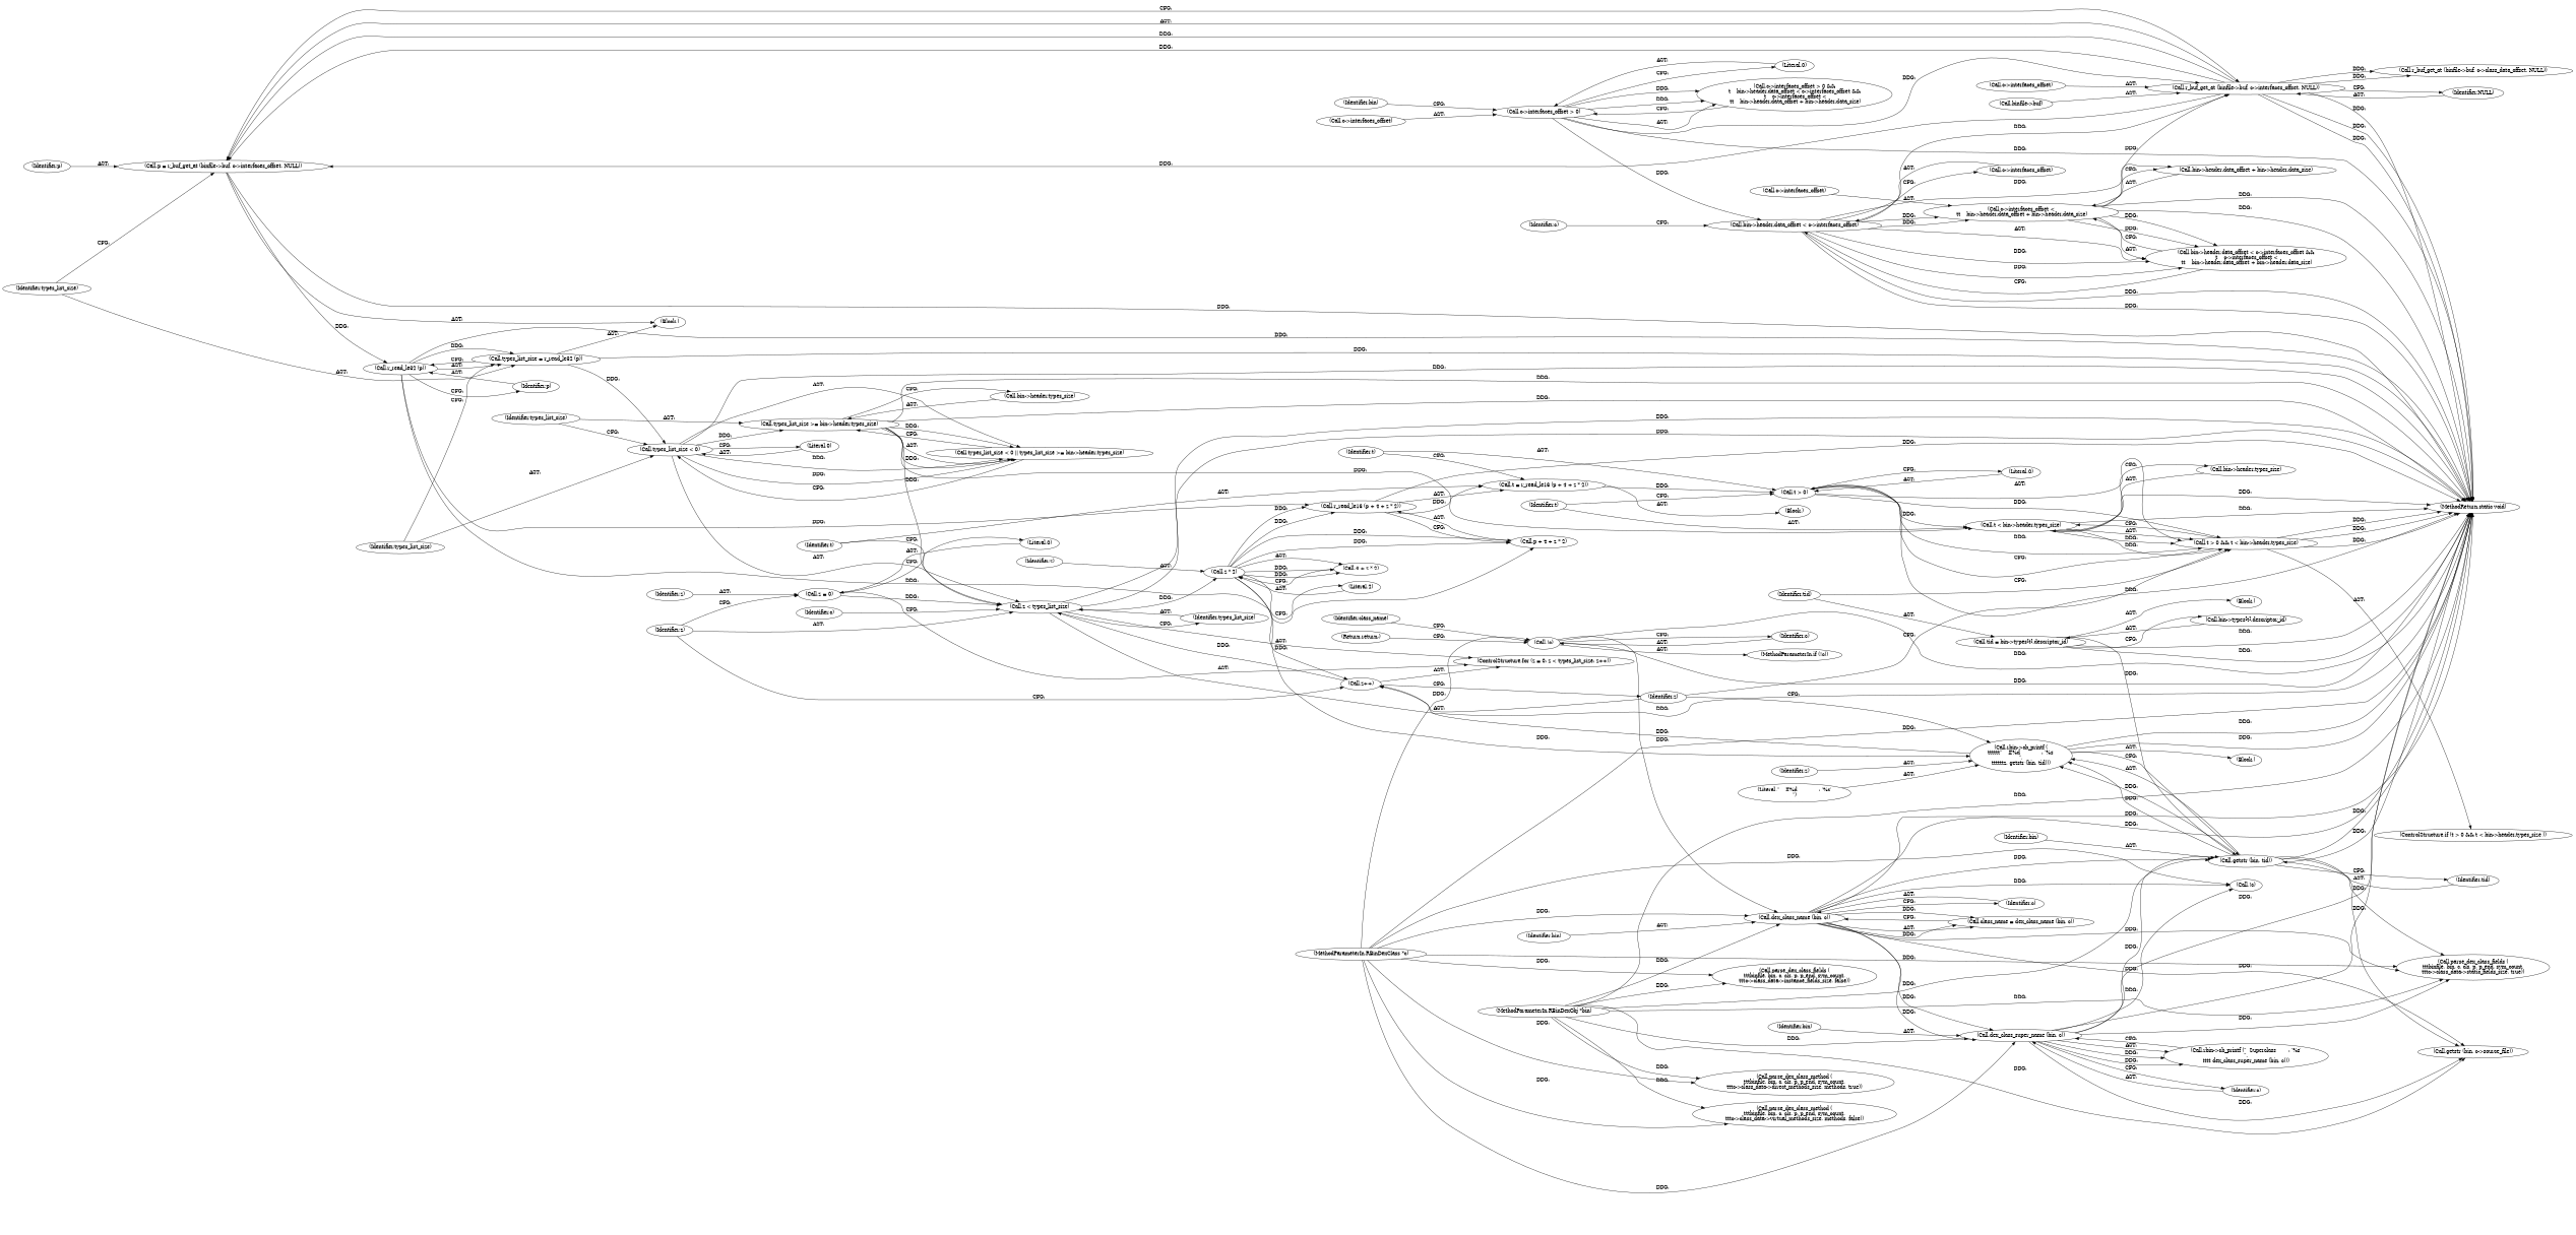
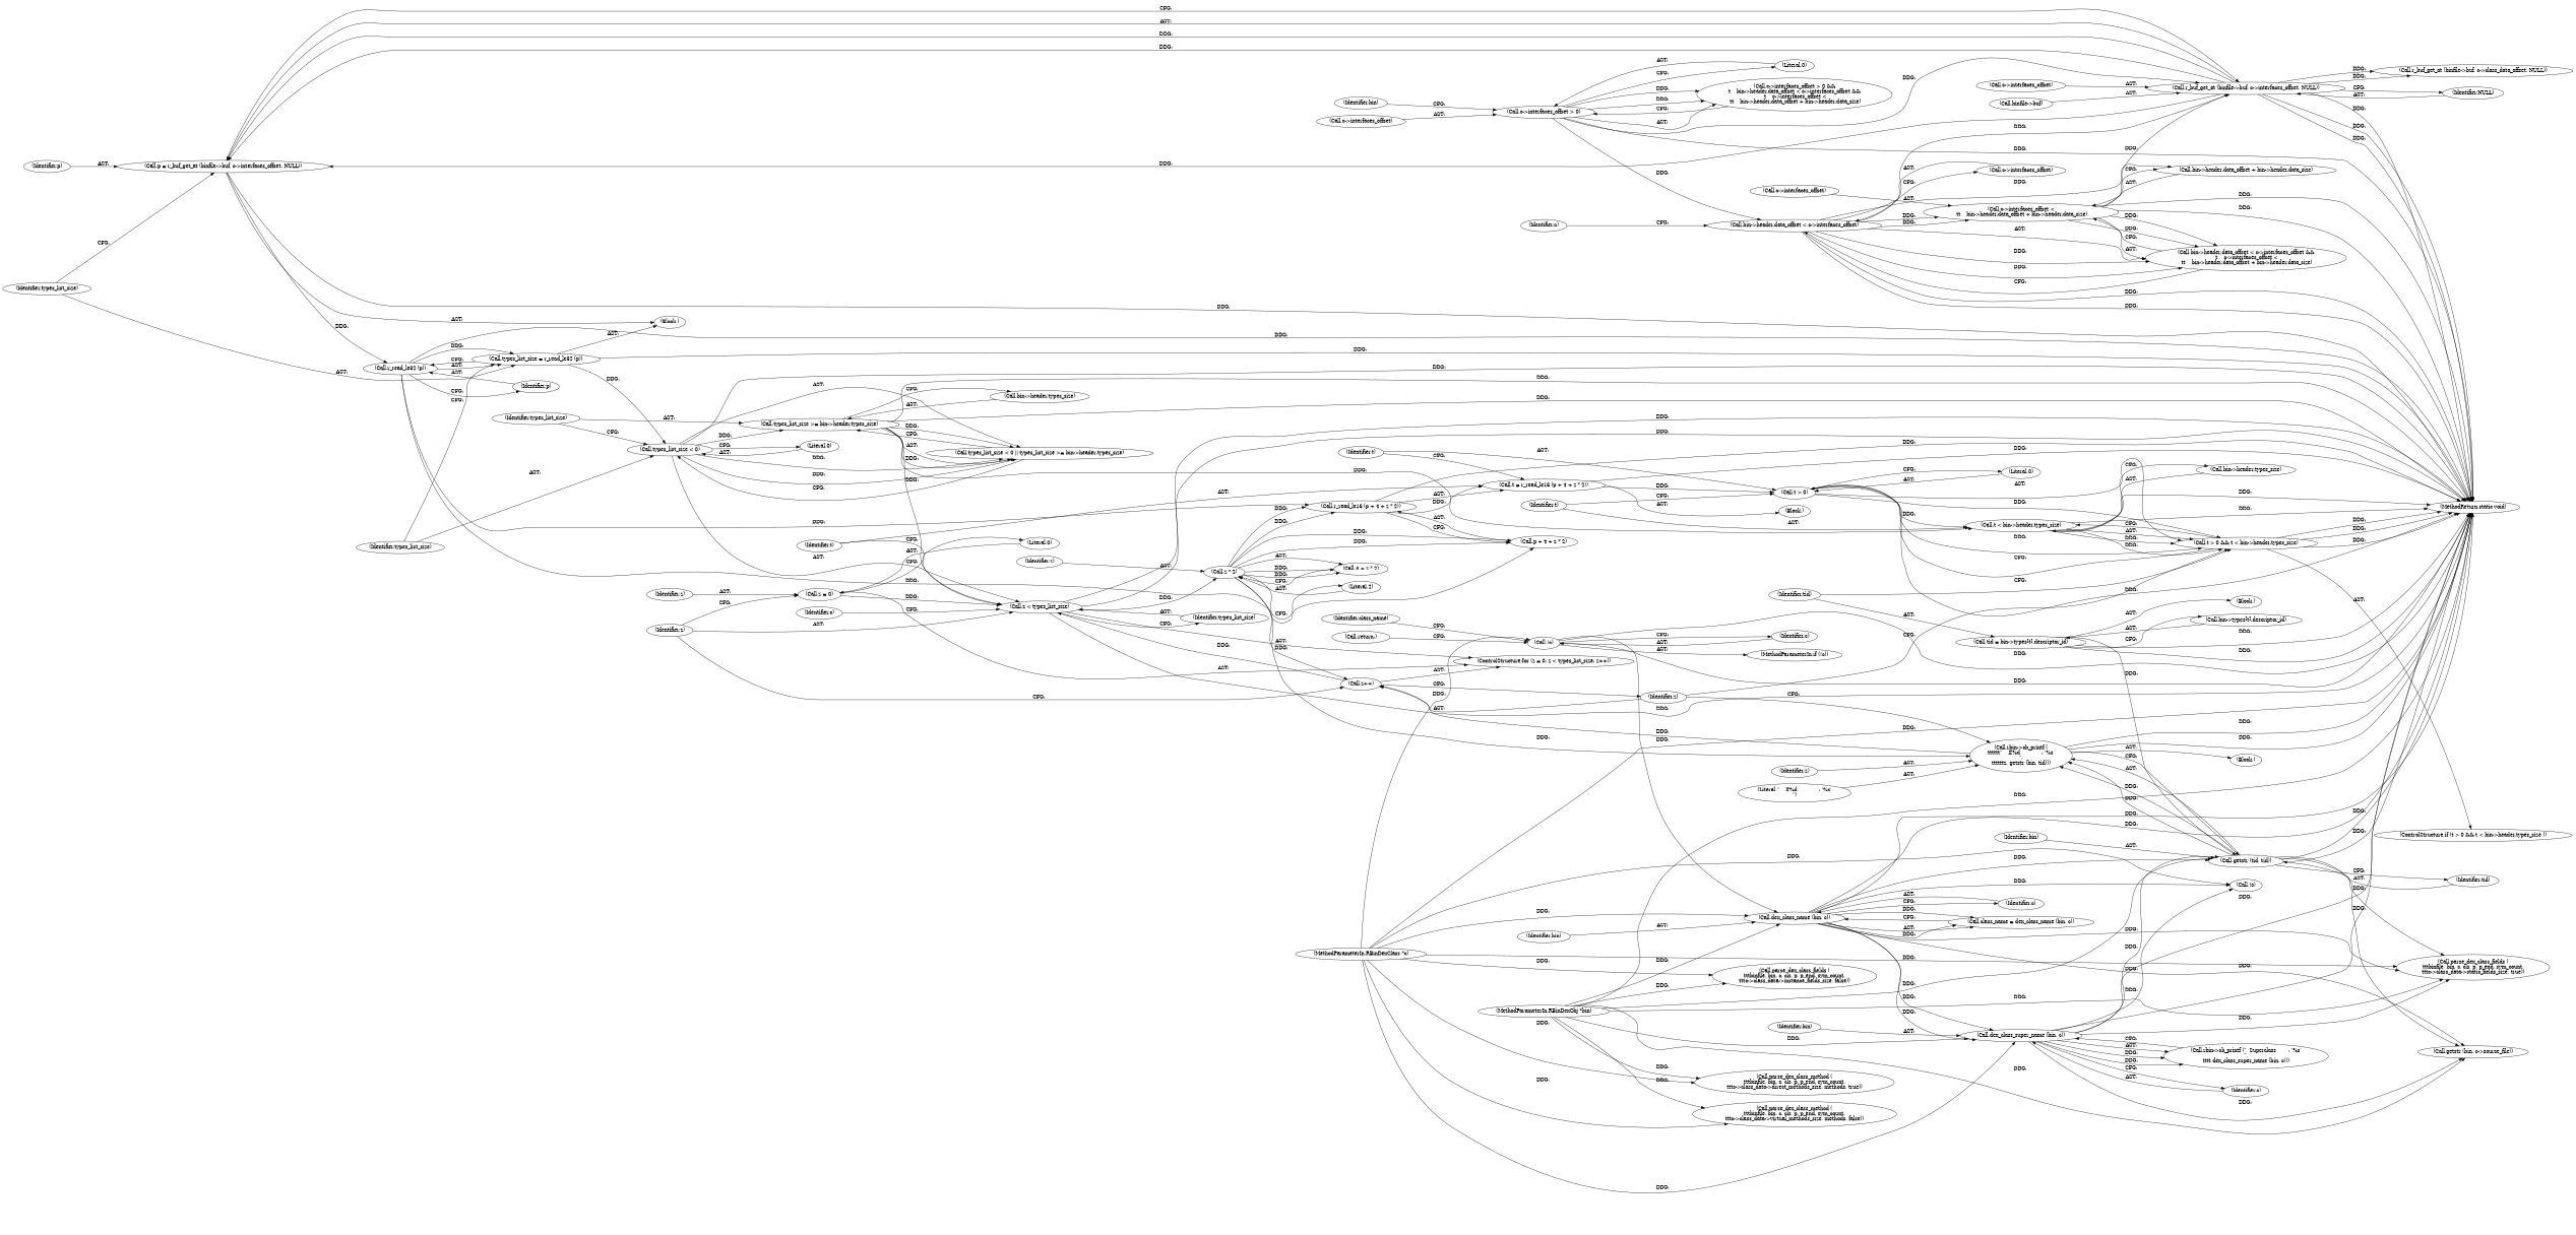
  digraph {
    rankdir=LR
    n1 [label="(Call,t = r_read_le16 (p + 4 + z * 2))"]
    n2 [label="(Call,t > 0)"]
    n3 [label="(Block,)"]
    n4 [label="(MethodReturn,static void)"]
    n5 [label="(Call,r_read_le16 (p + 4 + z * 2))"]
    n6 [label="(Call,p + 4 + z * 2)"]
    n7 [label="(Call,t < bin->header.types_size)"]
    n8 [label="(Call,t > 0 && t < bin->header.types_size)"]
    n9 [label="(Literal,0)"]
    n10 [label="(Call,r_read_le32 (p))"]
    n11 [label="(Call,types_list_size = r_read_le32 (p))"]
    n12 [label="(Identifier,p)"]
    n13 [label="(Block,)"]
    n14 [label="(Call,types_list_size < 0)"]
    n15 [label="(Call,p = r_buf_get_at (binfile->buf, c->interfaces_offset, NULL))"]
    n16 [label="(Call,r_buf_get_at (binfile->buf, c->interfaces_offset, NULL))"]
    n17 [label="(Identifier,NULL)"]
    n18 [label="(Call,r_buf_get_at (binfile->buf, c->class_data_offset, NULL))"]
    n19 [label="(Call,bin->header.data_offset < c->interfaces_offset)"]
    n20 [label="(Call,c->interfaces_offset <\n \t\t    bin->header.data_offset + bin->header.data_size)"]
    n21 [label="(Call,bin->header.data_offset + bin->header.data_size)"]
    n22 [label="(Call,c->interfaces_offset)"]
    n23 [label="(Call,bin->header.data_offset < c->interfaces_offset &&\n \t    c->interfaces_offset <\n \t\t    bin->header.data_offset + bin->header.data_size)"]
    n24 [label="(Call,c->interfaces_offset > 0)"]
    n25 [label="(Call,c->interfaces_offset > 0 &&\n\t    bin->header.data_offset < c->interfaces_offset &&\n \t    c->interfaces_offset <\n \t\t    bin->header.data_offset + bin->header.data_size)"]
    n26 [label="(Literal,0)"]
    n27 [label="(Call,z * 2)"]
    n28 [label="(Call,z++)"]
    n29 [label="(Call,rbin->cb_printf (\n\t\t\t\t\t\t\"    #%d              : '%s'\n\",\n\t\t\t\t\t\tz, getstr (bin, tid)))"]
    n30 [label="(Call,4 + z * 2)"]
    n31 [label="(Literal,2)"]
    n32 [label="(Call,z < types_list_size)"]
    n33 [label="(ControlStructure,for (z = 0; z < types_list_size; z++))"]
    n34 [label="(Identifier,z)"]
-   n35 [label="(Call,getstr (bin, tid))"]
+   n35 [label="(Call,getstr (tid, tid))"]
    n36 [label="(Block,)"]
    n37 [label="(Identifier,types_list_size)"]
    n38 [label="(Call,z = 0)"]
    n39 [label="(Literal,0)"]
    n40 [label="(Identifier,tid)"]
    n41 [label="(Call,getstr (bin, c->source_file))"]
    n42 [label="(Call,parse_dex_class_fields (\n\t\t\tbinfile, bin, c, cls, p, p_end, sym_count,\n\t\t\tc->class_data->static_fields_size, true))"]
    n43 [label="(Call,dex_class_name (bin, c))"]
    n44 [label="(Call,dex_class_super_name (bin, c))"]
    n45 [label="(Identifier,c)"]
    n46 [label="(Call,class_name = dex_class_name (bin, c))"]
    n47 [label="(Call,!c)"]
    n48 [label="(Identifier,c)"]
    n49 [label="(Call,rbin->cb_printf (\"  Superclass        : '%s'\n\",\n\t\t\t\t dex_class_super_name (bin, c)))"]
    n50 [label="(MethodParameterIn,RBinDexObj *bin)"]
    n51 [label="(Call,parse_dex_class_fields (\n\t\t\tbinfile, bin, c, cls, p, p_end, sym_count,\n\t\t\tc->class_data->instance_fields_size, false))"]
    n52 [label="(Call,parse_dex_class_method (\n\t\t\tbinfile, bin, c, cls, p, p_end, sym_count,\n\t\t\tc->class_data->direct_methods_size, methods, true))"]
    n53 [label="(Call,parse_dex_class_method (\n\t\t\tbinfile, bin, c, cls, p, p_end, sym_count,\n\t\t\tc->class_data->virtual_methods_size, methods, false))"]
    n54 [label="(Call,!c)"]
    n55 [label="(Identifier,c)"]
    n56 [label="(MethodParameterIn,if (!c))"]
    n57 [label="(MethodParameterIn,RBinDexClass *c)"]
    n58 [label="(Call,tid = bin->types[t].descriptor_id)"]
    n59 [label="(Block,)"]
    n60 [label="(Call,bin->types[t].descriptor_id)"]
    n61 [label="(Call,types_list_size >= bin->header.types_size)"]
    n62 [label="(Call,types_list_size < 0 || types_list_size >= bin->header.types_size)"]
    n63 [label="(Call,bin->header.types_size)"]
    n64 [label="(Call,bin->header.types_size)"]
    n65 [label="(Literal,0)"]
    n66 [label="(ControlStructure,if (t > 0 && t < bin->header.types_size ))"]
    n67 [label="(Identifier,c)"]
    n68 [label="(Call,c->interfaces_offset)"]
-   n69 [label="(Return,return;)"]
+   n69 [label="(Call,return;)"]
    n70 [label="(Identifier,bin)"]
    n71 [label="(Identifier,bin)"]
    n72 [label="(Call,binfile->buf)"]
    n73 [label="(Identifier,tid)"]
    n74 [label="(Identifier,t)"]
    n75 [label="(Identifier,class_name)"]
    n76 [label="(Identifier,bin)"]
    n77 [label="(Identifier,p)"]
    n78 [label="(Identifier,types_list_size)"]
    n79 [label="(Identifier,z)"]
    n80 [label="(Identifier,types_list_size)"]
    n81 [label="(Identifier,z)"]
    n82 [label="(Identifier,t)"]
    n83 [label="(Call,c->interfaces_offset)"]
    n84 [label="(Identifier,z)"]
    n85 [label="(Identifier,t)"]
    n86 [label="(Call,c->interfaces_offset)"]
    n87 [label="(Identifier,bin)"]
    n88 [label="(Literal,\"    #%d              : '%s'\n\")"]
    n89 [label="(Identifier,types_list_size)"]
    n90 [label="(Identifier,z)"]
    n91 [label="(Identifier,c)"]
    n1 -> n2 [label="DDG: "]
    n1 -> n3 [label="AST: "]
+   n1 -> n4 [label="DDG: "]
    n2 -> n4 [label="DDG: "]
    n2 -> n7 [label="DDG: "]
    n2 -> n8 [label="AST: "]
    n2 -> n8 [label="DDG: "]
    n2 -> n8 [label="DDG: "]
    n2 -> n9 [label="CFG: "]
    n5 -> n1 [label="AST: "]
    n5 -> n1 [label="DDG: "]
    n5 -> n4 [label="DDG: "]
    n5 -> n6 [label="CFG: "]
    n6 -> n5 [label="AST: "]
    n7 -> n4 [label="DDG: "]
    n7 -> n4 [label="DDG: "]
    n7 -> n8 [label="AST: "]
    n7 -> n8 [label="DDG: "]
    n7 -> n8 [label="DDG: "]
    n7 -> n64 [label="CFG: "]
    n8 -> n2 [label="CFG: "]
    n8 -> n4 [label="DDG: "]
    n8 -> n4 [label="DDG: "]
    n8 -> n4 [label="DDG: "]
    n8 -> n7 [label="CFG: "]
    n8 -> n66 [label="AST: "]
    n9 -> n2 [label="AST: "]
    n10 -> n4 [label="DDG: "]
    n10 -> n5 [label="DDG: "]
    n10 -> n6 [label="DDG: "]
    n10 -> n11 [label="AST: "]
    n10 -> n11 [label="DDG: "]
    n10 -> n12 [label="CFG: "]
    n11 -> n4 [label="DDG: "]
    n11 -> n10 [label="CFG: "]
    n11 -> n13 [label="AST: "]
    n11 -> n14 [label="DDG: "]
    n12 -> n10 [label="AST: "]
    n14 -> n4 [label="DDG: "]
    n14 -> n32 [label="AST: "]
    n14 -> n61 [label="DDG: "]
    n14 -> n62 [label="AST: "]
    n14 -> n62 [label="DDG: "]
    n14 -> n62 [label="DDG: "]
    n14 -> n65 [label="CFG: "]
    n15 -> n4 [label="DDG: "]
    n15 -> n10 [label="DDG: "]
    n15 -> n13 [label="AST: "]
    n15 -> n16 [label="CFG: "]
    n16 -> n4 [label="DDG: "]
    n16 -> n4 [label="DDG: "]
    n16 -> n4 [label="DDG: "]
    n16 -> n15 [label="AST: "]
    n16 -> n15 [label="DDG: "]
    n16 -> n15 [label="DDG: "]
    n16 -> n15 [label="DDG: "]
    n16 -> n17 [label="CFG: "]
    n16 -> n18 [label="DDG: "]
    n16 -> n18 [label="DDG: "]
    n17 -> n16 [label="AST: "]
    n19 -> n4 [label="DDG: "]
    n19 -> n4 [label="DDG: "]
    n19 -> n16 [label="DDG: "]
    n19 -> n20 [label="DDG: "]
    n19 -> n20 [label="DDG: "]
    n19 -> n21 [label="DDG: "]
    n19 -> n22 [label="CFG: "]
    n19 -> n23 [label="AST: "]
    n19 -> n23 [label="DDG: "]
    n19 -> n23 [label="DDG: "]
    n20 -> n4 [label="DDG: "]
    n20 -> n4 [label="DDG: "]
    n20 -> n16 [label="DDG: "]
    n20 -> n21 [label="CFG: "]
    n20 -> n23 [label="AST: "]
    n20 -> n23 [label="DDG: "]
    n20 -> n23 [label="DDG: "]
    n21 -> n20 [label="AST: "]
    n22 -> n19 [label="AST: "]
    n23 -> n19 [label="CFG: "]
    n23 -> n20 [label="CFG: "]
    n24 -> n4 [label="DDG: "]
    n24 -> n16 [label="DDG: "]
    n24 -> n19 [label="DDG: "]
    n24 -> n25 [label="AST: "]
    n24 -> n25 [label="DDG: "]
    n24 -> n25 [label="DDG: "]
    n24 -> n26 [label="CFG: "]
    n25 -> n24 [label="CFG: "]
    n26 -> n24 [label="AST: "]
    n27 -> n5 [label="DDG: "]
    n27 -> n5 [label="DDG: "]
    n27 -> n6 [label="DDG: "]
    n27 -> n6 [label="DDG: "]
    n27 -> n28 [label="DDG: "]
    n27 -> n29 [label="DDG: "]
    n27 -> n30 [label="AST: "]
    n27 -> n30 [label="DDG: "]
    n27 -> n30 [label="DDG: "]
    n27 -> n31 [label="CFG: "]
    n28 -> n32 [label="DDG: "]
    n28 -> n33 [label="AST: "]
    n28 -> n34 [label="CFG: "]
    n29 -> n4 [label="DDG: "]
    n29 -> n4 [label="DDG: "]
    n29 -> n28 [label="DDG: "]
    n29 -> n35 [label="CFG: "]
    n29 -> n36 [label="AST: "]
    n30 -> n27 [label="CFG: "]
    n31 -> n27 [label="AST: "]
    n32 -> n4 [label="DDG: "]
    n32 -> n4 [label="DDG: "]
    n32 -> n4 [label="DDG: "]
    n32 -> n27 [label="DDG: "]
    n32 -> n33 [label="AST: "]
    n32 -> n37 [label="CFG: "]
    n34 -> n8 [label="CFG: "]
    n34 -> n28 [label="AST: "]
    n34 -> n29 [label="CFG: "]
    n35 -> n4 [label="DDG: "]
    n35 -> n4 [label="DDG: "]
    n35 -> n29 [label="AST: "]
    n35 -> n29 [label="DDG: "]
    n35 -> n29 [label="DDG: "]
    n35 -> n40 [label="CFG: "]
    n35 -> n41 [label="DDG: "]
    n35 -> n42 [label="DDG: "]
    n37 -> n32 [label="AST: "]
    n38 -> n32 [label="DDG: "]
    n38 -> n33 [label="AST: "]
    n38 -> n39 [label="CFG: "]
    n39 -> n38 [label="AST: "]
    n40 -> n35 [label="AST: "]
    n43 -> n4 [label="DDG: "]
    n43 -> n4 [label="DDG: "]
    n43 -> n35 [label="DDG: "]
    n43 -> n41 [label="DDG: "]
    n43 -> n42 [label="DDG: "]
    n43 -> n44 [label="DDG: "]
    n43 -> n44 [label="DDG: "]
    n43 -> n45 [label="CFG: "]
    n43 -> n46 [label="AST: "]
    n43 -> n46 [label="DDG: "]
    n43 -> n46 [label="DDG: "]
    n43 -> n47 [label="DDG: "]
    n44 -> n4 [label="DDG: "]
    n44 -> n4 [label="DDG: "]
    n44 -> n35 [label="DDG: "]
    n44 -> n41 [label="DDG: "]
    n44 -> n42 [label="DDG: "]
    n44 -> n47 [label="DDG: "]
    n44 -> n48 [label="CFG: "]
    n44 -> n49 [label="AST: "]
    n44 -> n49 [label="DDG: "]
    n44 -> n49 [label="DDG: "]
    n45 -> n43 [label="AST: "]
    n46 -> n43 [label="CFG: "]
    n48 -> n44 [label="AST: "]
    n49 -> n44 [label="CFG: "]
    n50 -> n4 [label="DDG: "]
    n50 -> n35 [label="DDG: "]
    n50 -> n41 [label="DDG: "]
    n50 -> n42 [label="DDG: "]
    n50 -> n43 [label="DDG: "]
    n50 -> n44 [label="DDG: "]
    n50 -> n51 [label="DDG: "]
    n50 -> n52 [label="DDG: "]
    n50 -> n53 [label="DDG: "]
    n54 -> n4 [label="DDG: "]
    n54 -> n4 [label="DDG: "]
    n54 -> n43 [label="DDG: "]
    n54 -> n55 [label="CFG: "]
    n54 -> n56 [label="AST: "]
    n55 -> n54 [label="AST: "]
    n57 -> n4 [label="DDG: "]
    n57 -> n42 [label="DDG: "]
    n57 -> n43 [label="DDG: "]
    n57 -> n44 [label="DDG: "]
    n57 -> n47 [label="DDG: "]
    n57 -> n51 [label="DDG: "]
    n57 -> n52 [label="DDG: "]
    n57 -> n53 [label="DDG: "]
    n57 -> n54 [label="DDG: "]
    n58 -> n4 [label="DDG: "]
    n58 -> n4 [label="DDG: "]
    n58 -> n35 [label="DDG: "]
    n58 -> n59 [label="AST: "]
    n58 -> n60 [label="CFG: "]
    n60 -> n58 [label="AST: "]
    n61 -> n4 [label="DDG: "]
    n61 -> n4 [label="DDG: "]
    n61 -> n7 [label="DDG: "]
    n61 -> n32 [label="DDG: "]
    n61 -> n62 [label="AST: "]
    n61 -> n62 [label="DDG: "]
    n61 -> n62 [label="DDG: "]
    n61 -> n63 [label="CFG: "]
    n62 -> n14 [label="CFG: "]
    n62 -> n61 [label="CFG: "]
    n63 -> n61 [label="AST: "]
    n64 -> n7 [label="AST: "]
    n65 -> n14 [label="AST: "]
    n67 -> n19 [label="CFG: "]
    n68 -> n16 [label="AST: "]
    n69 -> n54 [label="CFG: "]
    n70 -> n43 [label="AST: "]
    n71 -> n24 [label="CFG: "]
    n72 -> n16 [label="AST: "]
    n73 -> n8 [label="CFG: "]
    n73 -> n58 [label="AST: "]
    n74 -> n1 [label="AST: "]
    n74 -> n32 [label="CFG: "]
    n75 -> n54 [label="CFG: "]
    n76 -> n35 [label="AST: "]
    n77 -> n15 [label="AST: "]
    n78 -> n14 [label="CFG: "]
    n78 -> n61 [label="AST: "]
    n79 -> n38 [label="AST: "]
    n80 -> n11 [label="CFG: "]
    n80 -> n14 [label="AST: "]
    n81 -> n27 [label="AST: "]
    n82 -> n2 [label="CFG: "]
    n82 -> n7 [label="AST: "]
    n83 -> n24 [label="AST: "]
    n84 -> n29 [label="AST: "]
    n85 -> n1 [label="CFG: "]
    n85 -> n2 [label="AST: "]
    n86 -> n20 [label="AST: "]
    n87 -> n44 [label="AST: "]
    n88 -> n29 [label="AST: "]
    n89 -> n11 [label="AST: "]
    n89 -> n15 [label="CFG: "]
    n90 -> n28 [label="CFG: "]
    n90 -> n32 [label="AST: "]
    n90 -> n38 [label="CFG: "]
    n91 -> n32 [label="CFG: "]
  }
